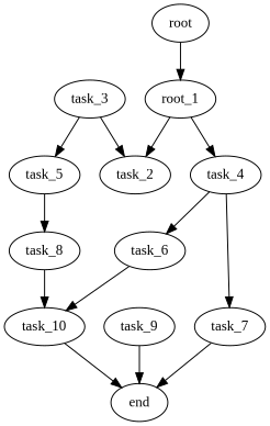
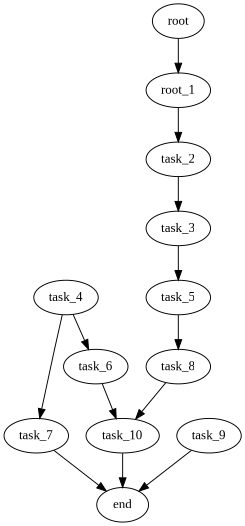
  digraph {
    fontname="Liberation Serif"
    node [fontname="Liberation Serif"]
    edge [fontname="Liberation Serif"]
    n1 [label=root_1]
    root
    task_2
    task_4
    task_3
    task_6
    task_7
    task_5
    task_8
    task_10
    end
    task_9
    n1 -> task_2
-   n1 -> task_4
    root -> n1
-   task_3 -> task_2
+   task_2 -> task_3
    task_4 -> task_6
    task_4 -> task_7
    task_3 -> task_5
    task_6 -> task_10
    task_7 -> end
    task_5 -> task_8
    task_8 -> task_10
    task_10 -> end
    task_9 -> end
  }
